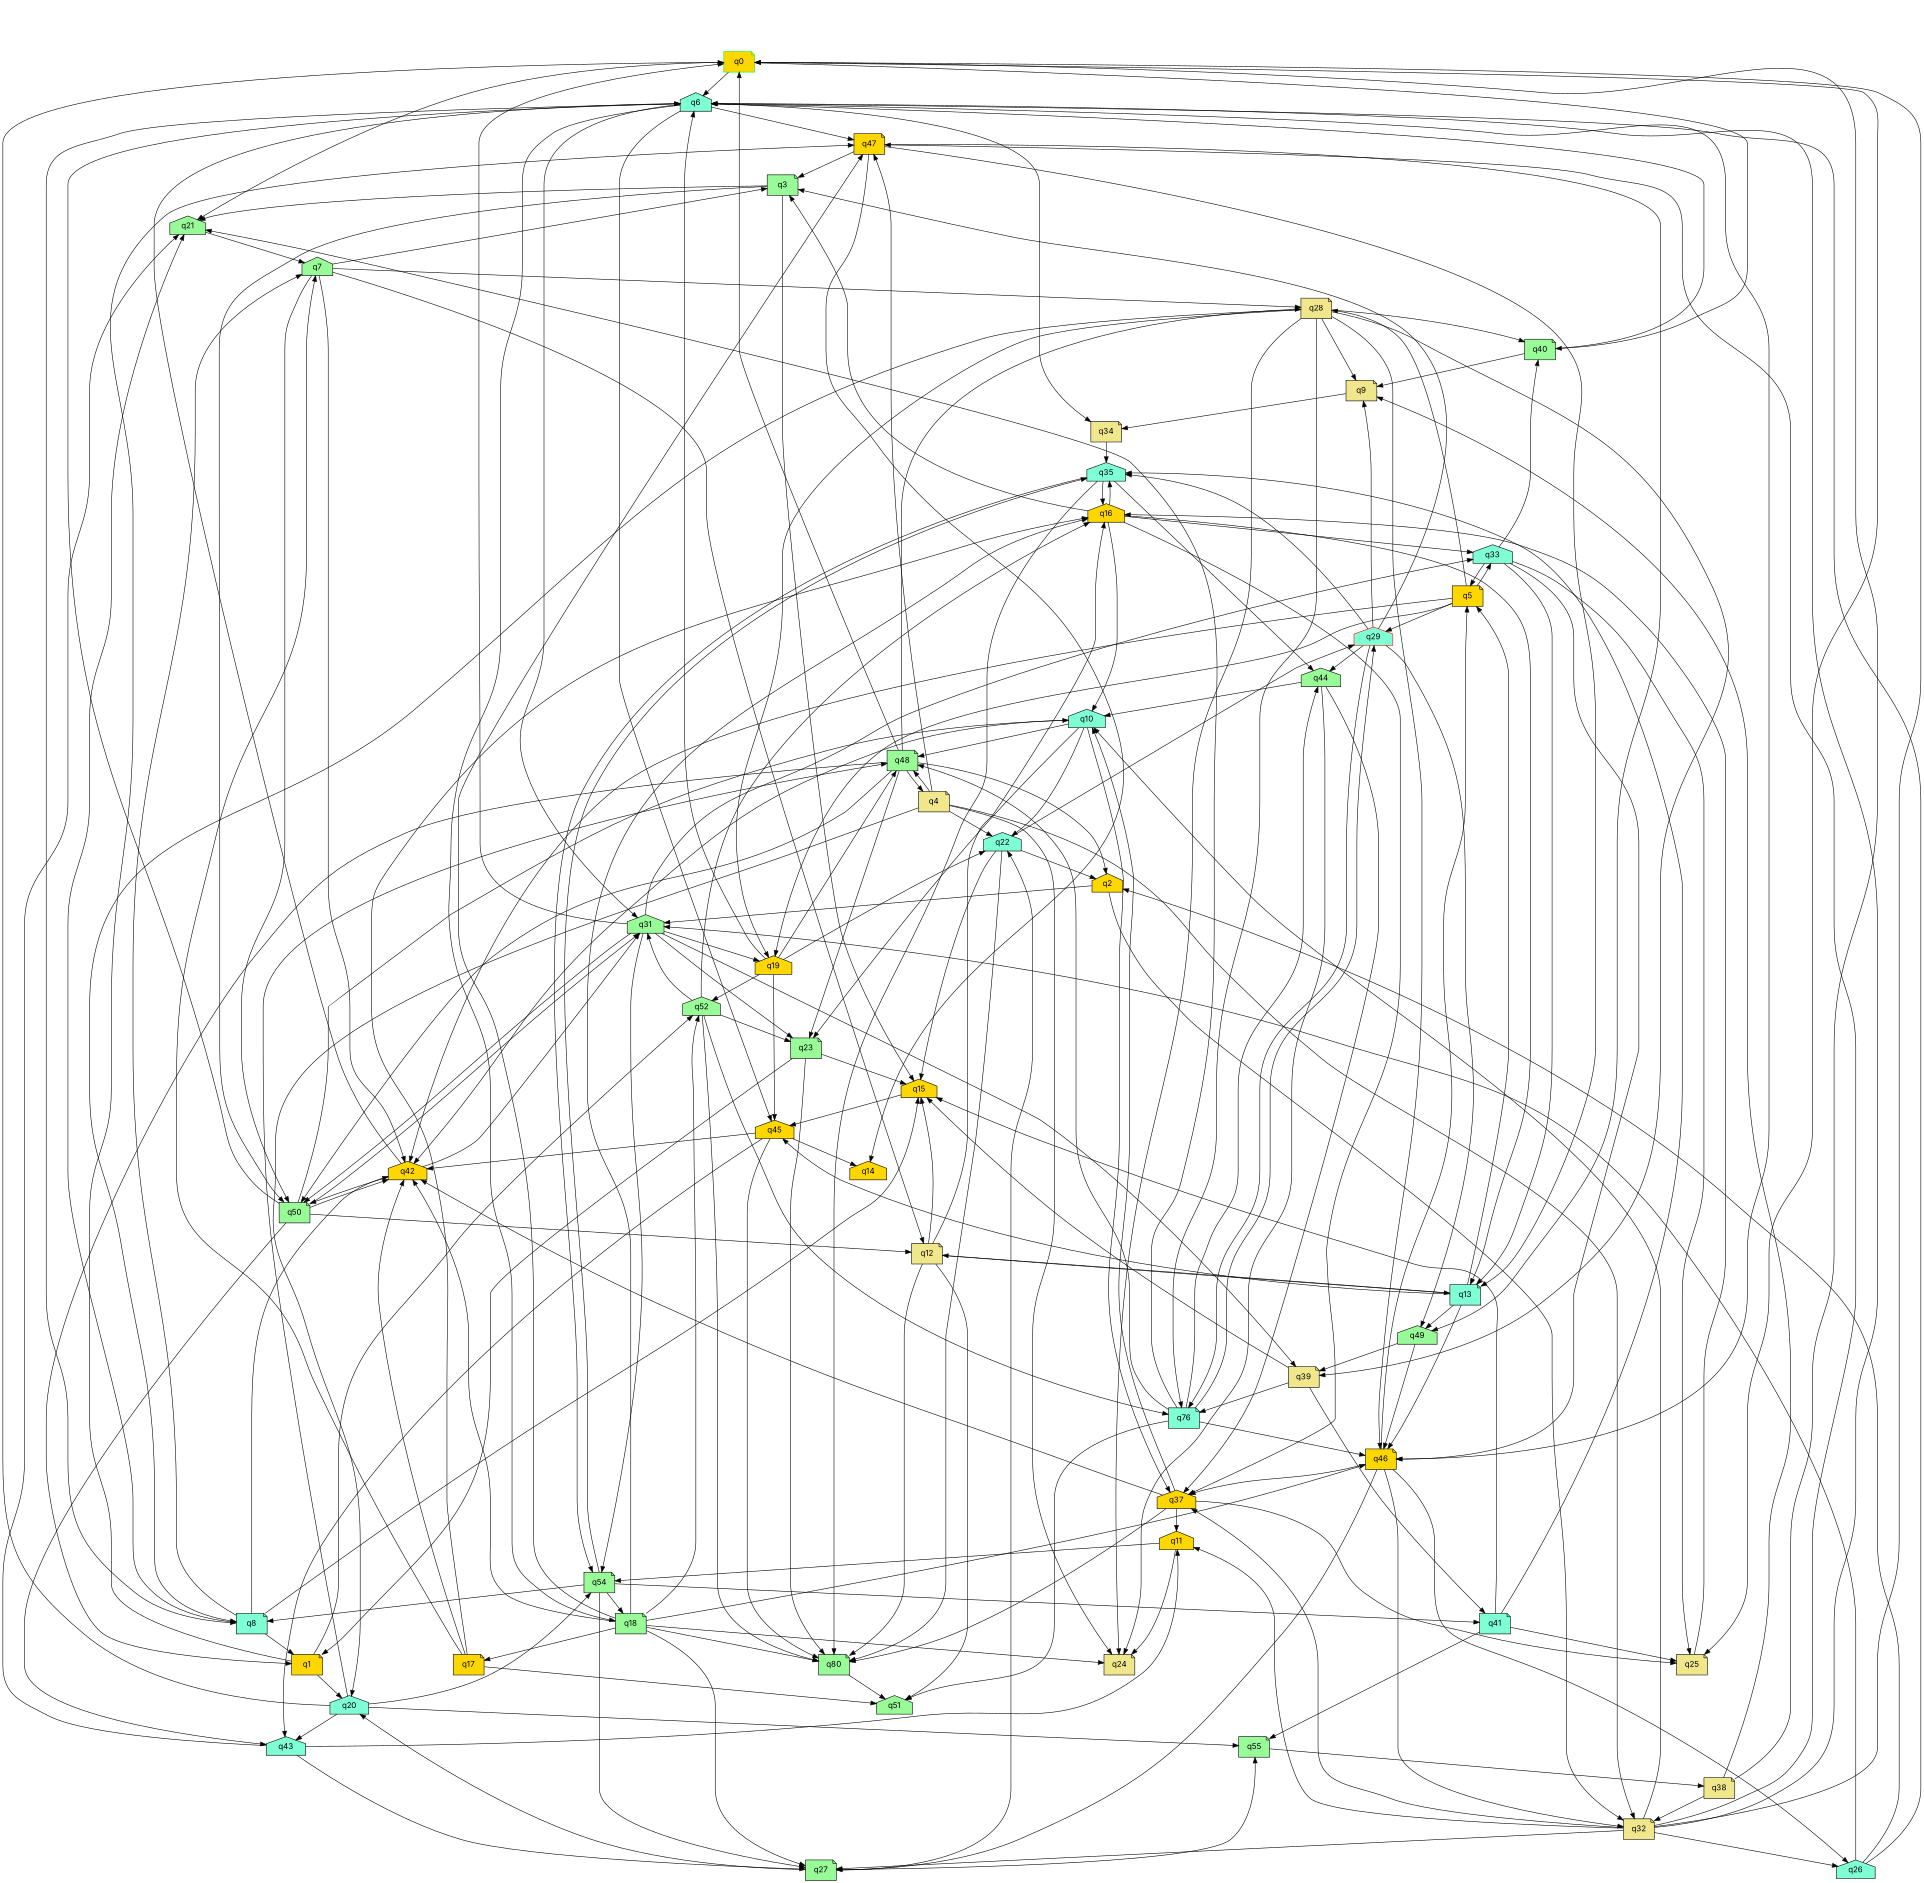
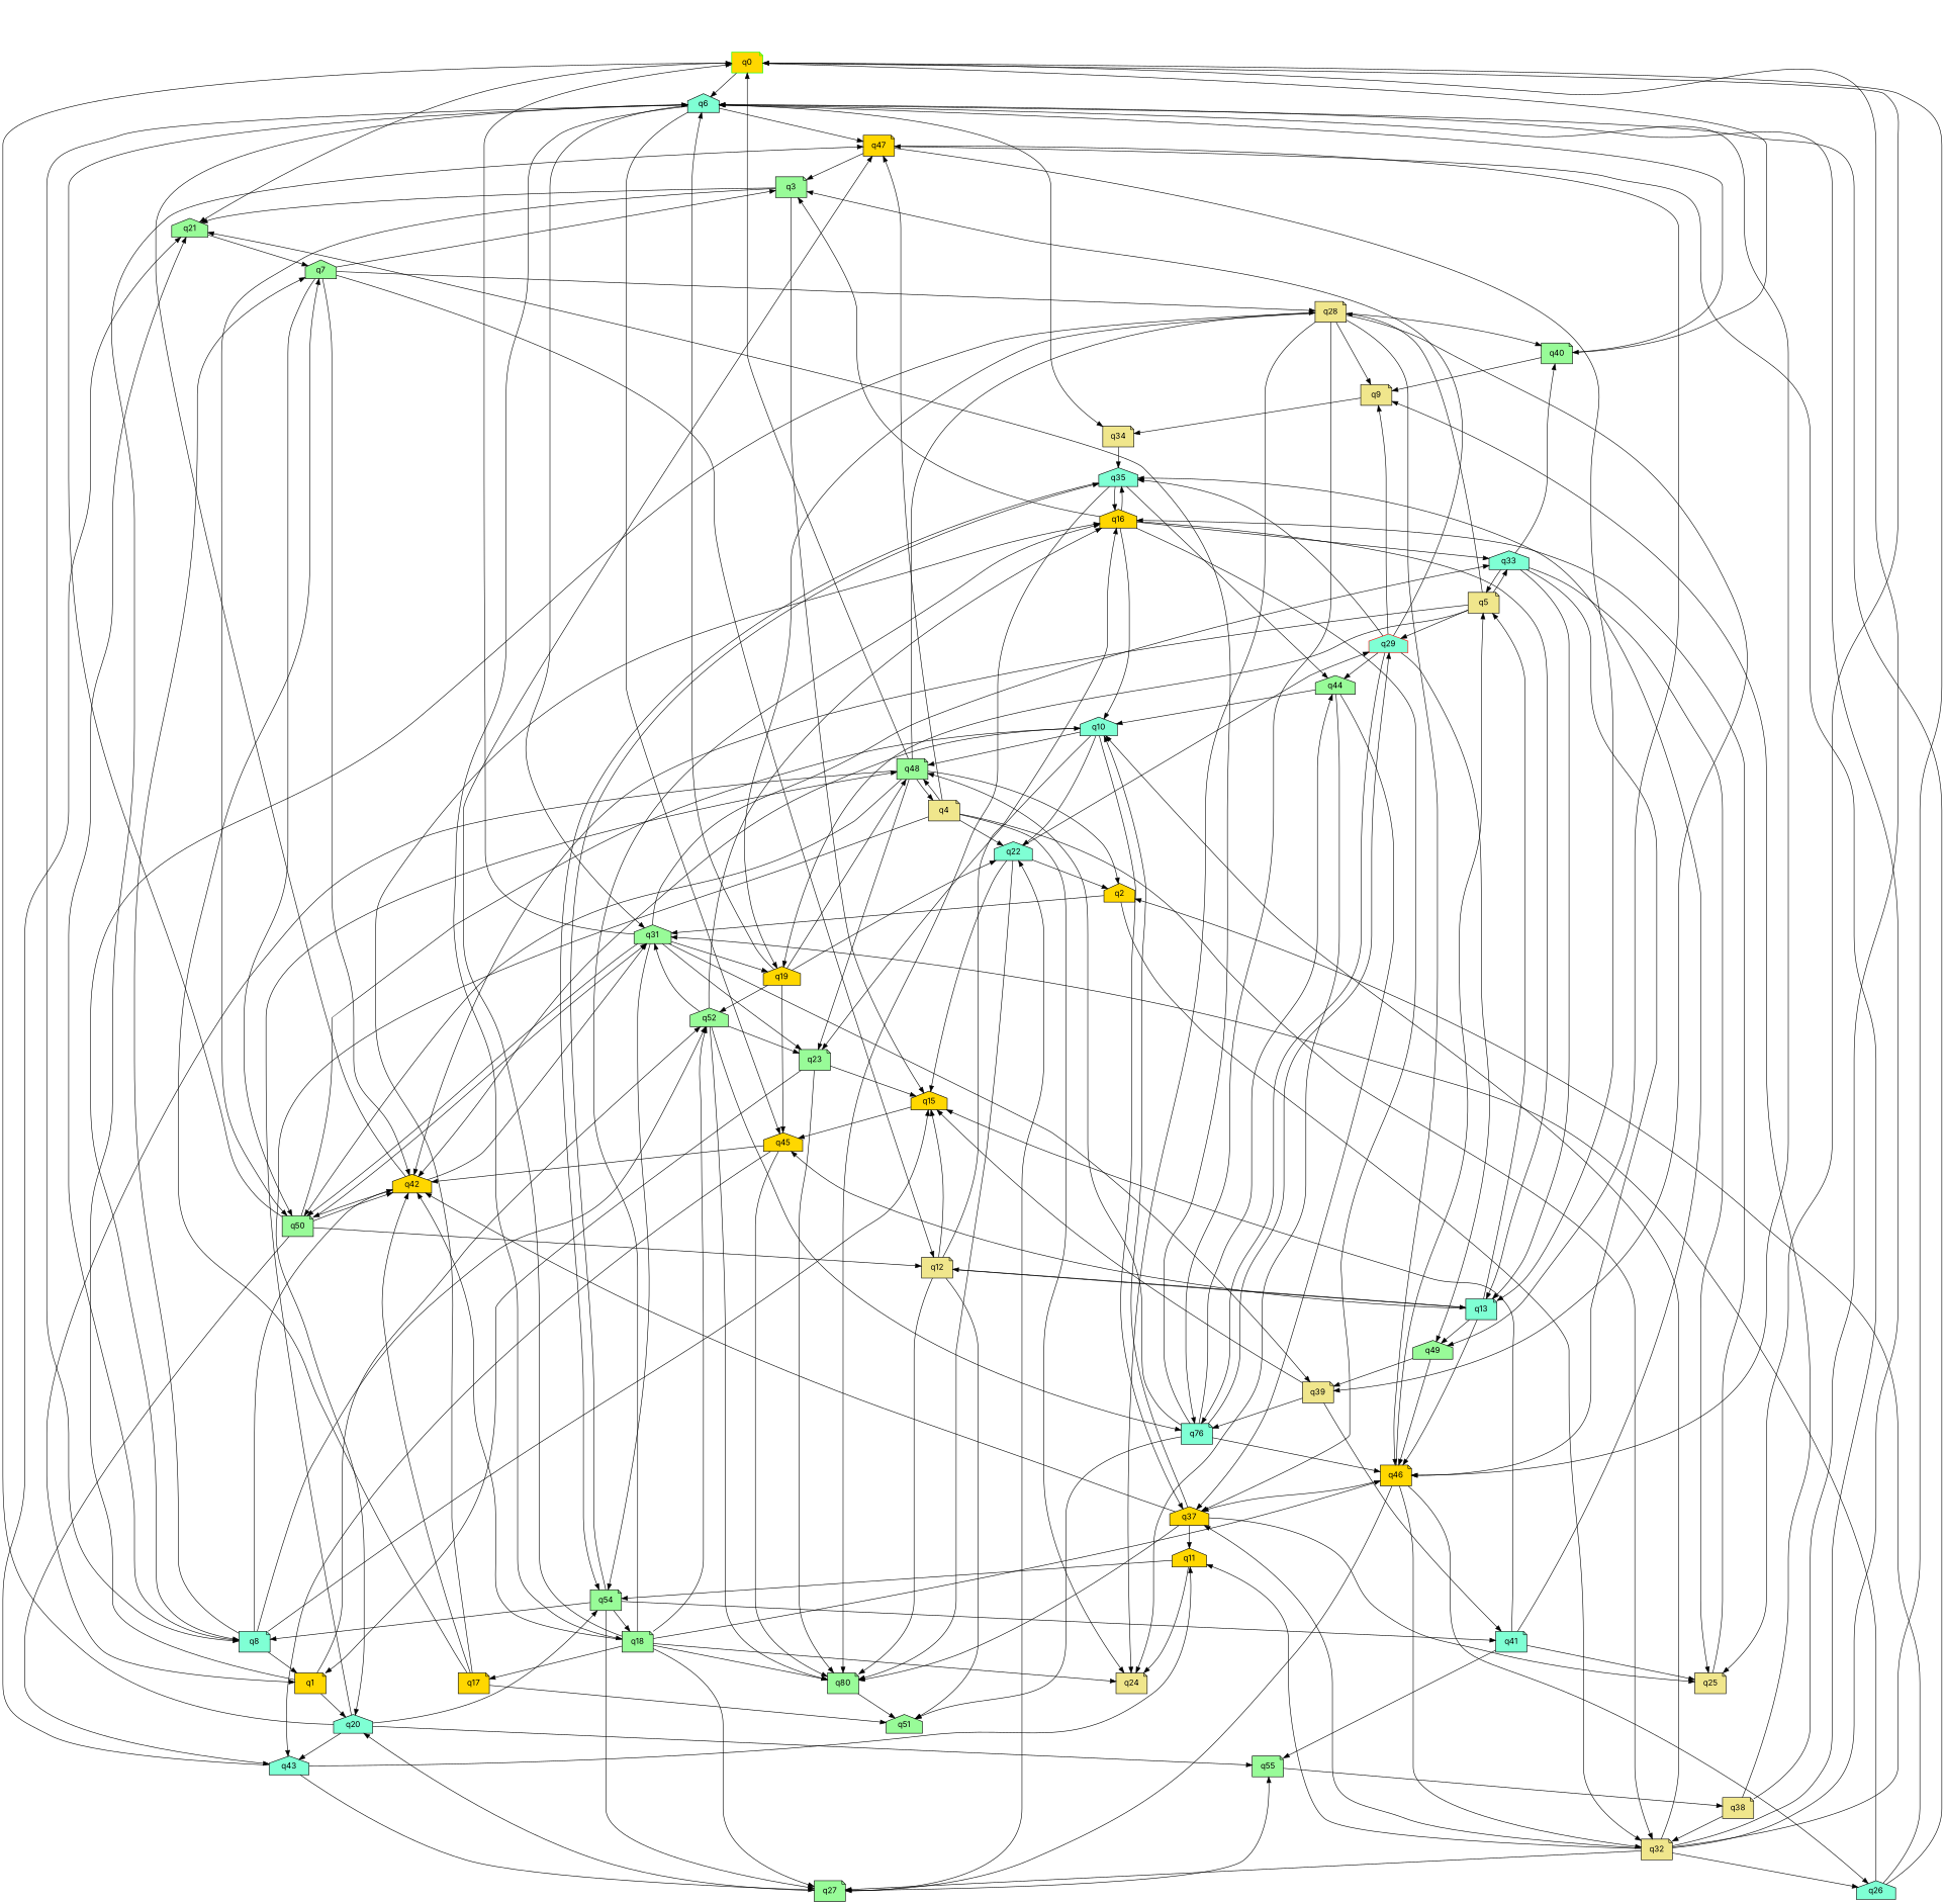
  digraph {
    fontname=Inter
    node [fillcolor=palegreen fontname=Inter shape=note style=filled]
    edge [fontname=Inter]
    q0 [color=green fillcolor=gold initial=1]
    q6 [fillcolor=aquamarine shape=house]
    q21 [shape=house]
    q25 [fillcolor=khaki]
    q40
    q47 [fillcolor=gold]
    q31 [shape=house]
    q8 [fillcolor=aquamarine]
    q18
    q34 [fillcolor=khaki]
    q45 [fillcolor=gold shape=house]
    q46 [fillcolor=gold]
    q7 [shape=house]
    q16 [fillcolor=gold shape=house]
    q9 [fillcolor=khaki]
    q29 [color=red fillcolor=aquamarine final=1 shape=house]
    q3
    q49 [shape=house]
    q35 [fillcolor=aquamarine shape=house]
    n20 [fillcolor=aquamarine label=q76]
    q44 [shape=house]
    q50
    q15 [fillcolor=gold shape=house]
    q39 [fillcolor=khaki]
    q54
    n26 [label=q80]
    q48
    q51 [shape=house]
    q10 [fillcolor=aquamarine shape=house]
    q37 [fillcolor=gold shape=house]
    q24 [fillcolor=khaki]
    q13 [fillcolor=aquamarine]
-   q14 [fillcolor=gold shape=house]
    q23
    q19 [fillcolor=gold shape=house]
    q33 [fillcolor=aquamarine shape=house]
    q1 [fillcolor=gold]
    q52 [shape=house]
    q42 [fillcolor=gold shape=house]
    q27
    q17 [fillcolor=gold]
    q43 [fillcolor=aquamarine shape=house]
    q32 [fillcolor=khaki]
    q26 [fillcolor=aquamarine shape=house]
-   q5 [fillcolor=gold]
+   q5 [fillcolor=khaki]
    q12 [fillcolor=khaki]
    q28 [fillcolor=khaki]
    q20 [fillcolor=aquamarine shape=house]
    q55
    q2 [fillcolor=gold shape=house]
    q4 [fillcolor=khaki]
    q41 [fillcolor=aquamarine]
    q11 [fillcolor=gold shape=house]
    q38 [fillcolor=khaki]
    q22 [fillcolor=aquamarine shape=house]
    q0 -> q6
    q0 -> q21
    q0 -> q25
    q0 -> q40
    q6 -> q47
    q6 -> q31
    q6 -> q8
    q6 -> q18
    q6 -> q34
    q6 -> q45
    q6 -> q46
    q21 -> q7
    q25 -> q16
    q40 -> q6
    q40 -> q9
    q47 -> q3
    q47 -> q49
    q47 -> q13
-   q47 -> q14
    q31 -> q0
    q31 -> q50
    q31 -> q39
    q31 -> q54
    q31 -> q23
    q31 -> q19
    q31 -> q33
    q8 -> q21
    q8 -> q7
    q8 -> q15
    q8 -> q1
+   q8 -> q52
    q8 -> q42
    q18 -> q47
    q18 -> q46
    q18 -> q16
    q18 -> n26
    q18 -> q24
    q18 -> q52
    q18 -> q42
    q18 -> q27
    q18 -> q17
    q34 -> q35
    q45 -> n26
-   q45 -> q14
    q45 -> q42
    q45 -> q43
    q46 -> q37
    q46 -> q27
    q46 -> q32
    q46 -> q26
    q46 -> q5
    q7 -> q3
    q7 -> q50
    q7 -> q42
    q7 -> q12
    q7 -> q28
    q16 -> q3
    q16 -> q35
    q16 -> q10
    q16 -> q37
    q16 -> q13
    q16 -> q33
    q9 -> q34
    q29 -> q9
    q29 -> q3
    q29 -> q49
    q29 -> q35
    q29 -> n20
    q29 -> q44
    q3 -> q21
    q3 -> q50
    q3 -> q15
    q49 -> q46
    q49 -> q39
    q35 -> q16
    q35 -> q44
    q35 -> q54
    q35 -> n26
    n20 -> q21
    n20 -> q46
    n20 -> q29
    n20 -> q44
    n20 -> q48
    n20 -> q51
    q44 -> q10
    q44 -> q37
    q44 -> q24
    q50 -> q6
    q50 -> q31
    q50 -> q10
    q50 -> q42
    q50 -> q43
    q50 -> q12
    q15 -> q45
    q39 -> n20
    q39 -> q15
    q39 -> q41
    q54 -> q8
    q54 -> q18
    q54 -> q35
    q54 -> q27
    q54 -> q41
    n26 -> q51
    q48 -> q0
    q48 -> q50
    q48 -> q23
    q48 -> q1
    q48 -> q28
    q48 -> q2
    q48 -> q4
    q10 -> q48
    q10 -> q37
    q10 -> q23
    q10 -> q42
    q10 -> q22
    q37 -> q25
    q37 -> n26
    q37 -> q10
    q37 -> q42
    q37 -> q11
    q13 -> q45
    q13 -> q46
    q13 -> q49
    q13 -> q5
    q13 -> q12
    q23 -> q15
    q23 -> n26
    q23 -> q1
    q19 -> q6
    q19 -> q45
    q19 -> q48
    q19 -> q52
    q19 -> q22
    q33 -> q25
    q33 -> q40
    q33 -> q46
    q33 -> q13
    q33 -> q5
    q1 -> q47
    q1 -> q52
    q1 -> q20
    q52 -> q31
    q52 -> q16
    q52 -> n20
    q52 -> n26
    q52 -> q23
    q42 -> q6
    q42 -> q31
    q42 -> q50
    q27 -> q20
    q27 -> q55
    q27 -> q22
    q17 -> q7
    q17 -> q16
    q17 -> q51
    q17 -> q42
    q43 -> q21
    q43 -> q27
    q43 -> q11
    q32 -> q0
    q32 -> q6
    q32 -> q47
    q32 -> q10
    q32 -> q37
    q32 -> q27
    q32 -> q26
    q32 -> q11
    q26 -> q6
    q26 -> q31
    q26 -> q2
    q5 -> q29
    q5 -> q19
    q5 -> q33
    q5 -> q42
    q5 -> q28
    q12 -> q16
    q12 -> q15
    q12 -> n26
    q12 -> q51
    q12 -> q13
    q28 -> q40
    q28 -> q8
    q28 -> q46
    q28 -> q9
    q28 -> n20
    q28 -> q39
    q28 -> q24
    q28 -> q19
    q20 -> q0
    q20 -> q54
    q20 -> q48
    q20 -> q43
    q20 -> q55
    q55 -> q38
    q2 -> q31
    q2 -> q32
    q4 -> q47
    q4 -> q48
    q4 -> q24
    q4 -> q32
    q4 -> q20
    q4 -> q22
    q41 -> q25
    q41 -> q35
    q41 -> q15
    q41 -> q55
    q11 -> q54
    q11 -> q24
    q38 -> q0
    q38 -> q9
    q38 -> q32
    q22 -> q29
    q22 -> q15
    q22 -> n26
    q22 -> q2
  }
